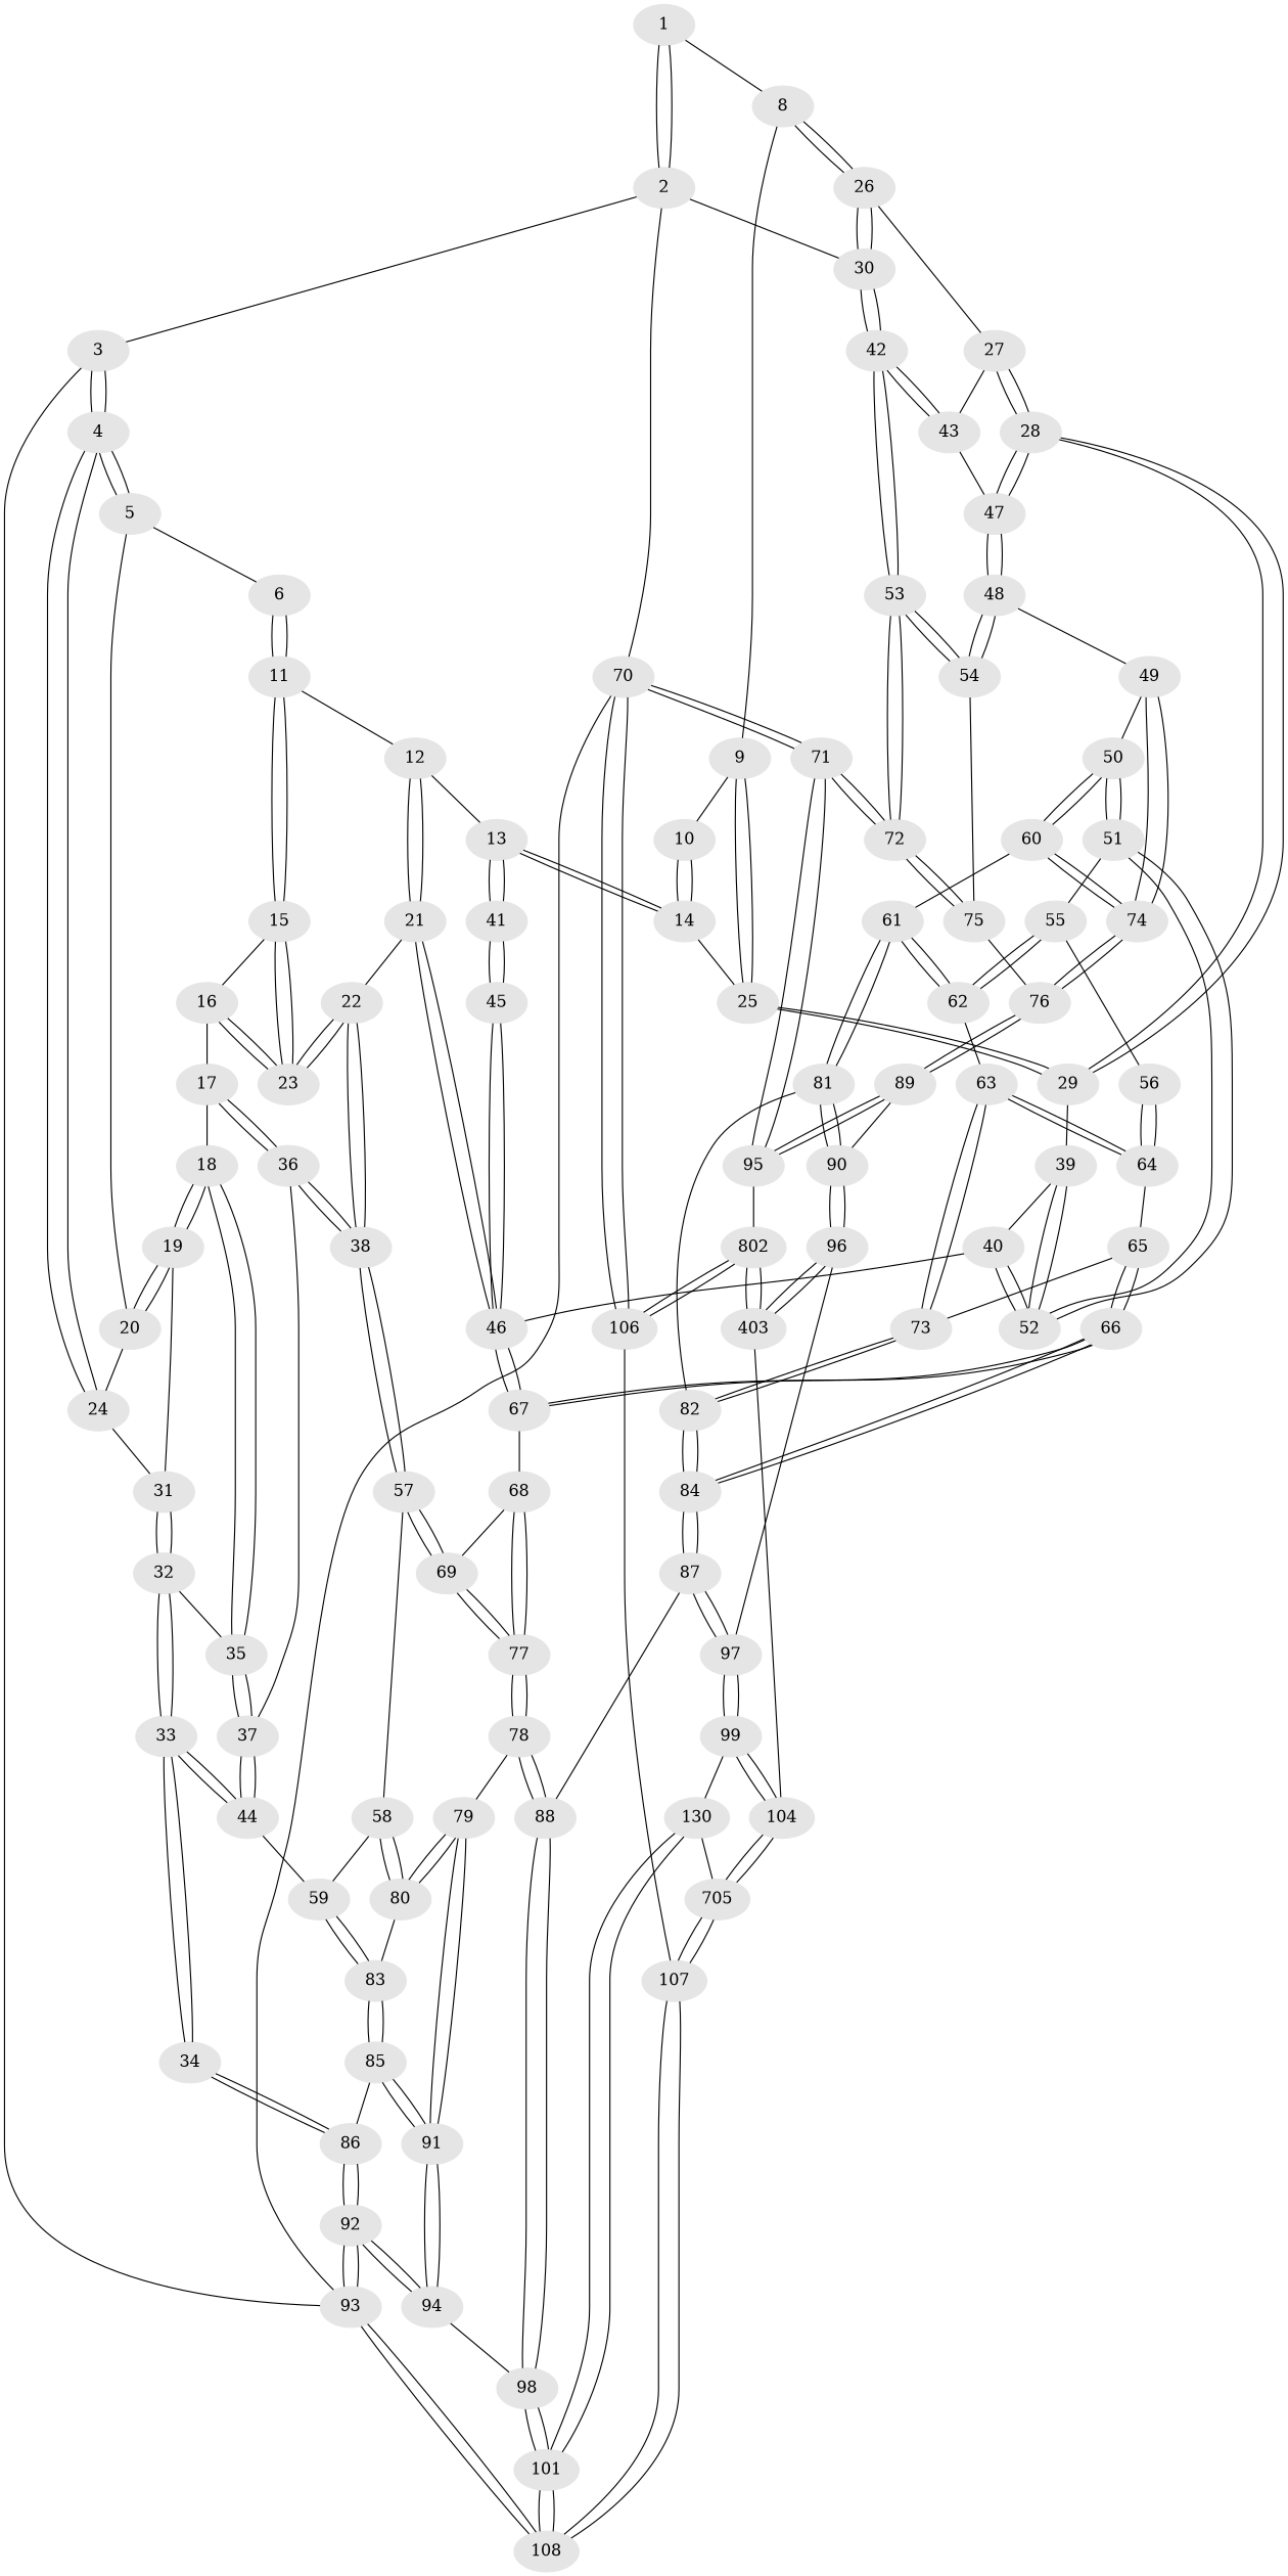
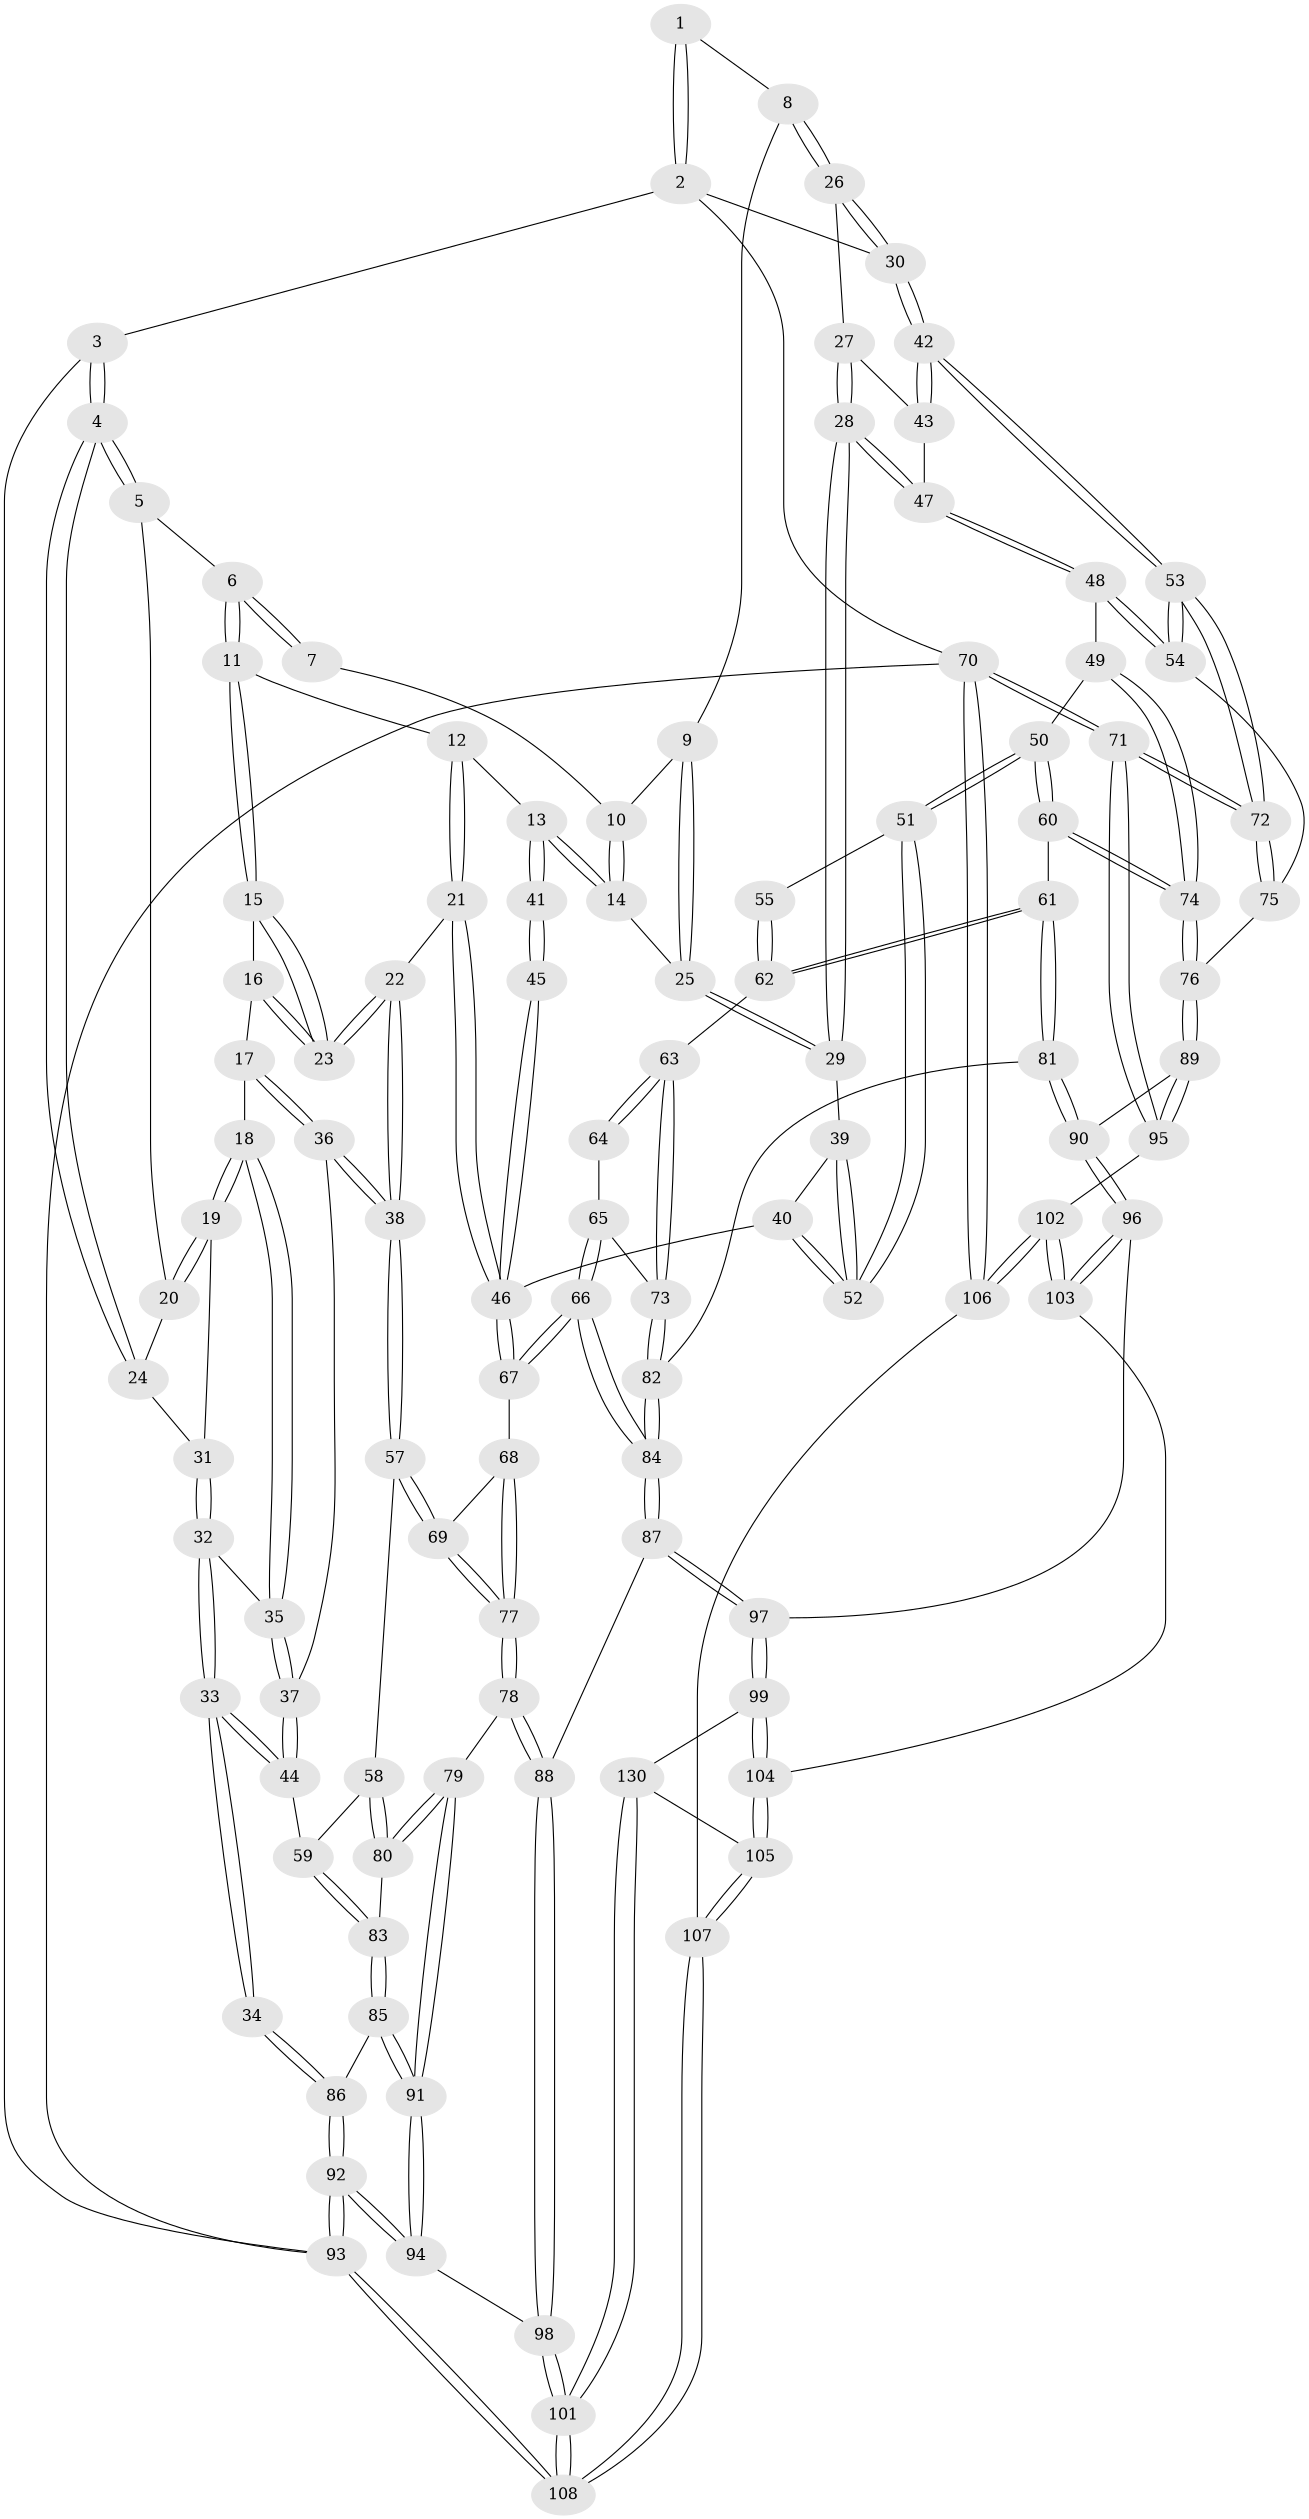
  graph {
    node [color=gray90 style=filled]
    1
    2
    8
    3
    30
    70
    9
    26
    4
    93
    42
    71
    106
    5
    24
    34
    86
    108
    6
    20
    31
+   7
    11
    10
    12
    15
    14
    25
    27
    29
    13
    21
    16
    23
    41
    22
    46
    45
    17
    18
    36
    19
    35
    38
    37
    32
    67
    57
    39
    28
    43
    47
    48
    40
    52
    53
    33
    44
    59
    92
    58
    69
    54
    72
    83
-   56
    64
    68
    49
    50
    74
    75
    51
    60
    76
    55
    61
    62
    63
    65
    80
    77
    85
    81
    82
    90
    73
    66
    84
    87
    78
    95
    107
-   102 [label=802]
+   102
    89
    79
    88
    91
    98
    94
    96
    97
    99
    101
-   103 [label=403]
+   103
    104
    n107 [label=130]
-   105 [label=705]
+   105
    1 -- 2
    1 -- 2
    1 -- 8
    2 -- 3
    2 -- 30
    2 -- 70
    8 -- 9
    8 -- 26
    8 -- 26
    3 -- 4
    3 -- 4
    3 -- 93
    30 -- 42
    30 -- 42
    70 -- 93
    70 -- 71
    70 -- 71
    70 -- 106
    70 -- 106
    9 -- 10
    9 -- 25
    9 -- 25
    26 -- 30
    26 -- 30
    26 -- 27
    4 -- 5
    4 -- 5
    4 -- 24
    4 -- 24
    93 -- 108
    93 -- 108
    42 -- 43
    42 -- 43
    42 -- 53
    42 -- 53
    71 -- 72
    71 -- 72
    71 -- 95
    71 -- 95
    106 -- 107
    5 -- 6
    5 -- 20
    24 -- 31
    34 -- 86
    34 -- 86
    86 -- 92
    86 -- 92
+   6 -- 7
+   6 -- 7
    6 -- 11
    6 -- 11
    20 -- 24
    31 -- 32
    31 -- 32
+   7 -- 10
    11 -- 12
    11 -- 15
    11 -- 15
    10 -- 14
    10 -- 14
    12 -- 13
    12 -- 21
    12 -- 21
    15 -- 16
    15 -- 23
    15 -- 23
    14 -- 25
    25 -- 29
    25 -- 29
    27 -- 28
    27 -- 28
    27 -- 43
    29 -- 39
    13 -- 14
    13 -- 14
    13 -- 41
    13 -- 41
    21 -- 22
    21 -- 46
    21 -- 46
    16 -- 23
    16 -- 23
    16 -- 17
    41 -- 45
    41 -- 45
    22 -- 23
    22 -- 23
    22 -- 38
    22 -- 38
    46 -- 67
    46 -- 67
    45 -- 46
    45 -- 46
    17 -- 18
    17 -- 36
    17 -- 36
    18 -- 19
    18 -- 19
    18 -- 35
    18 -- 35
    36 -- 38
    36 -- 38
    36 -- 37
    19 -- 20
    19 -- 20
    19 -- 31
    35 -- 37
    35 -- 37
    38 -- 57
    38 -- 57
    37 -- 44
    37 -- 44
    32 -- 35
    32 -- 33
    32 -- 33
    67 -- 68
    57 -- 58
    57 -- 69
    57 -- 69
    39 -- 40
    39 -- 52
    39 -- 52
    28 -- 29
    28 -- 29
    28 -- 47
    28 -- 47
    43 -- 47
    47 -- 48
    47 -- 48
    48 -- 54
    48 -- 54
    48 -- 49
    40 -- 46
    40 -- 52
    40 -- 52
    53 -- 54
    53 -- 54
    53 -- 72
    53 -- 72
    33 -- 34
    33 -- 34
    33 -- 44
    33 -- 44
    44 -- 59
    59 -- 83
    59 -- 83
    92 -- 93
    92 -- 93
    92 -- 94
    92 -- 94
    58 -- 59
    58 -- 80
    58 -- 80
    69 -- 77
    69 -- 77
    54 -- 75
    72 -- 75
    72 -- 75
    83 -- 85
    83 -- 85
-   56 -- 64
-   56 -- 64
    64 -- 65
    68 -- 69
    68 -- 77
    68 -- 77
    49 -- 50
    49 -- 74
    49 -- 74
    50 -- 51
    50 -- 51
    50 -- 60
    50 -- 60
    74 -- 76
    74 -- 76
    75 -- 76
    51 -- 52
    51 -- 52
    51 -- 55
    60 -- 74
    60 -- 74
    60 -- 61
    76 -- 89
    76 -- 89
-   55 -- 56
    55 -- 62
    55 -- 62
    61 -- 62
    61 -- 62
    61 -- 81
    61 -- 81
    62 -- 63
    63 -- 64
    63 -- 64
    63 -- 73
    63 -- 73
    65 -- 73
    65 -- 66
    65 -- 66
    80 -- 83
    77 -- 78
    77 -- 78
    85 -- 86
    85 -- 91
    85 -- 91
    81 -- 82
    81 -- 90
    81 -- 90
    82 -- 84
    82 -- 84
    90 -- 96
    90 -- 96
    73 -- 82
    73 -- 82
    66 -- 67
    66 -- 67
    66 -- 84
    66 -- 84
    84 -- 87
    84 -- 87
    87 -- 88
    87 -- 97
    87 -- 97
    78 -- 79
    78 -- 88
    78 -- 88
    95 -- 102
    107 -- 108
    107 -- 108
    102 -- 106
    102 -- 106
    102 -- 103
    102 -- 103
    89 -- 90
    89 -- 95
    89 -- 95
    79 -- 80
    79 -- 80
    79 -- 91
    79 -- 91
    88 -- 98
    88 -- 98
    91 -- 94
    91 -- 94
    98 -- 101
    98 -- 101
    94 -- 98
    96 -- 97
    96 -- 103
    96 -- 103
    97 -- 99
    97 -- 99
    99 -- 104
    99 -- 104
    99 -- n107
    101 -- 108
    101 -- 108
    103 -- 104
    104 -- 105
    104 -- 105
    n107 -- 101
    n107 -- 101
    n107 -- 105
    105 -- 107
    105 -- 107
  }
